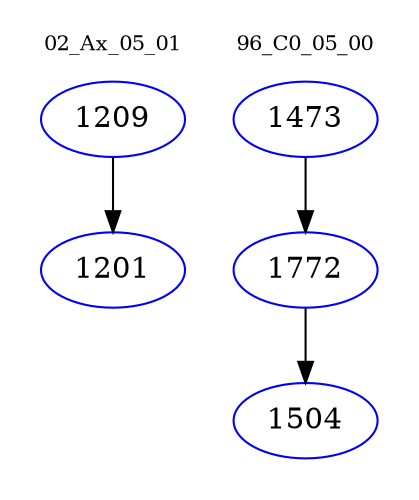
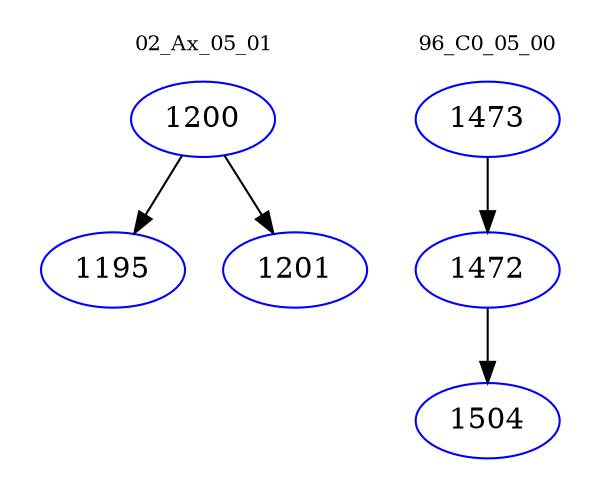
  digraph {
    node [color=blue]
    edge [color=black]
-   n1 [label=1209]
+   n1 [label=1200]
+   n2 [label=1195]
    n3 [label=1201]
-   n4 [label=1772]
+   n4 [label=1472]
    n5 [label=1473]
    n6 [label=1504]
    subgraph cluster_1 {
      color=white
      fontsize=10
      label="02_Ax_05_01"
      n1
+     n2
      n3
    }
    subgraph cluster_2 {
      color=white
      fontsize=10
      label="96_C0_05_00"
      n4
      n5
      n6
    }
+   n1 -> n2
    n1 -> n3
    n4 -> n6
    n5 -> n4
  }
